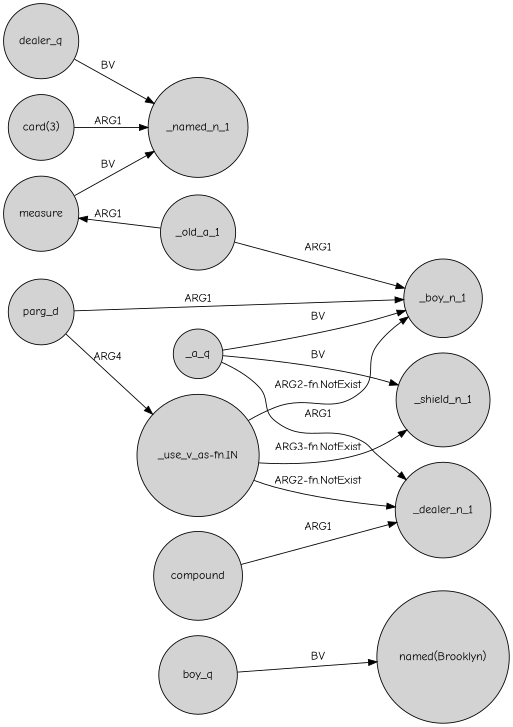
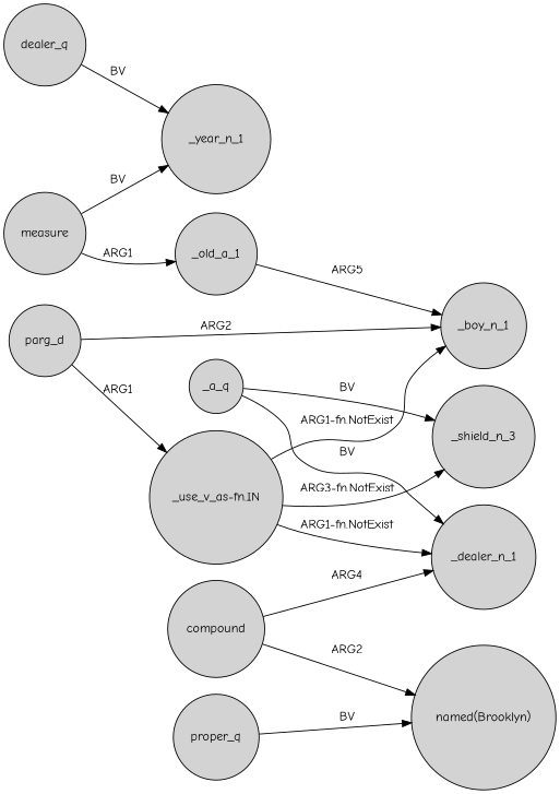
  digraph {
    fontname="Comic Neue"
    rankdir=LR
    node [fontname="Comic Neue" shape=circle style=filled]
    edge [fontname="Comic Neue"]
    measure
-   _year_n_1 [label=_named_n_1]
+   _year_n_1
    _old_a_1
    _boy_n_1
    compound
    "named(Brooklyn)"
    _dealer_n_1
    n8 [label=dealer_q]
-   "card(3)"
    parg_d
    "_use_v_as-fn.IN"
-   _shield_n_1
+   _shield_n_1 [label=_shield_n_3]
    _a_q
-   proper_q [label=boy_q]
+   proper_q
    measure -> _year_n_1 [label=BV]
-   _old_a_1 -> measure [label=ARG1]
-   _old_a_1 -> _boy_n_1 [label=ARG1]
-   compound -> _dealer_n_1 [label=ARG1]
+   measure -> _old_a_1 [label=ARG1]
+   _old_a_1 -> _boy_n_1 [label=ARG5]
+   compound -> "named(Brooklyn)" [label=ARG2]
+   compound -> _dealer_n_1 [label=ARG4]
    n8 -> _year_n_1 [label=BV]
-   "card(3)" -> _year_n_1 [label=ARG1]
-   parg_d -> _boy_n_1 [label=ARG1]
-   parg_d -> "_use_v_as-fn.IN" [label=ARG4]
-   "_use_v_as-fn.IN" -> _boy_n_1 [label="ARG2-fn.NotExist"]
-   "_use_v_as-fn.IN" -> _dealer_n_1 [label="ARG2-fn.NotExist"]
+   parg_d -> _boy_n_1 [label=ARG2]
+   parg_d -> "_use_v_as-fn.IN" [label=ARG1]
+   "_use_v_as-fn.IN" -> _boy_n_1 [label="ARG1-fn.NotExist"]
+   "_use_v_as-fn.IN" -> _dealer_n_1 [label="ARG1-fn.NotExist"]
    "_use_v_as-fn.IN" -> _shield_n_1 [label="ARG3-fn.NotExist"]
-   _a_q -> _boy_n_1 [label=BV]
-   _a_q -> _dealer_n_1 [label=ARG1]
+   _a_q -> _dealer_n_1 [label=BV]
    _a_q -> _shield_n_1 [label=BV]
    proper_q -> "named(Brooklyn)" [label=BV]
  }
